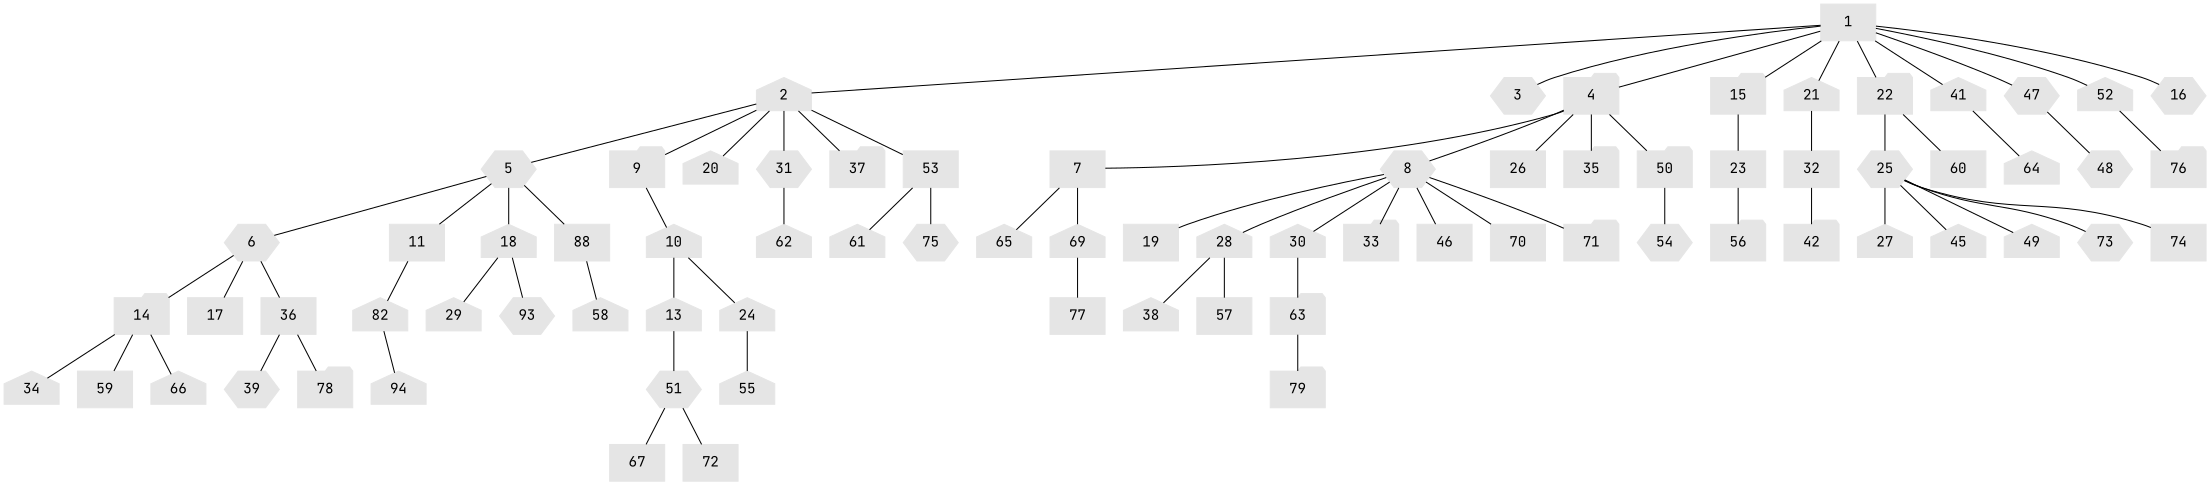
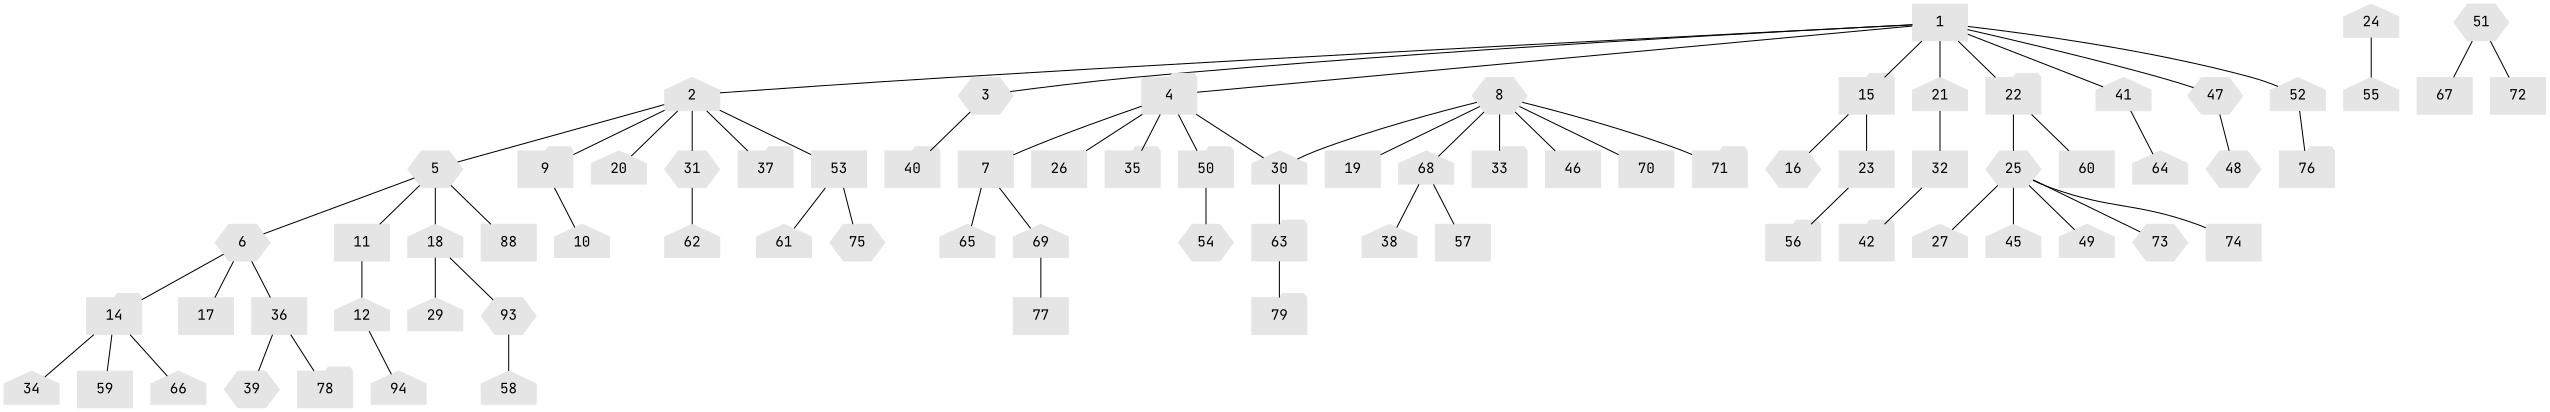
  graph {
    fontname="JetBrains Mono"
    node [color=gray90 fontname="JetBrains Mono" shape=house style=filled]
    edge [fontname="JetBrains Mono"]
    1 [shape=box]
    2
    3 [shape=hexagon]
    4 [shape=folder]
    15 [shape=folder]
    21
    22 [shape=folder]
    41
    47 [shape=hexagon]
    52
    5 [shape=hexagon]
    9 [shape=folder]
    20
    31 [shape=hexagon]
    37 [shape=folder]
    53 [shape=box]
+   40 [shape=folder]
    7 [shape=box]
    8 [shape=hexagon]
    26 [shape=box]
    35 [shape=folder]
    50 [shape=folder]
    16 [shape=hexagon]
    23 [shape=box]
    32 [shape=box]
    25 [shape=hexagon]
    60 [shape=box]
    64
    48 [shape=hexagon]
    76 [shape=folder]
    6 [shape=hexagon]
    11 [shape=box]
    18
    n34 [label=88 shape=box]
    10
    62
    61
    75 [shape=hexagon]
    65
    69
    19 [shape=box]
-   28
+   28 [label=68]
    30
    33 [shape=folder]
    46 [shape=box]
    70 [shape=box]
    71 [shape=folder]
    54 [shape=hexagon]
    14 [shape=folder]
    17 [shape=box]
    36 [shape=box]
-   12 [label=82]
+   12
    29
    n54 [label=93 shape=hexagon]
    34
    59 [shape=box]
    66
    39 [shape=hexagon]
    78 [shape=folder]
    77 [shape=box]
    38
    57 [shape=box]
    63 [shape=folder]
-   13
    24
    51 [shape=hexagon]
    55
    n68 [label=94]
    67 [shape=box]
    72 [shape=box]
    56 [shape=folder]
    58
    42 [shape=folder]
    27
    45
    49
    73 [shape=hexagon]
    74 [shape=box]
    79 [shape=folder]
    1 -- 2
    1 -- 3
    1 -- 4
    1 -- 15
    1 -- 21
    1 -- 22
    1 -- 41
    1 -- 47
    1 -- 52
    2 -- 5
    2 -- 9
    2 -- 20
    2 -- 31
    2 -- 37
    2 -- 53
+   3 -- 40
    4 -- 7
-   4 -- 8
+   4 -- 30
    4 -- 26
    4 -- 35
    4 -- 50
-   1 -- 16
+   15 -- 16
    15 -- 23
    21 -- 32
    22 -- 25
    22 -- 60
    41 -- 64
    47 -- 48
    52 -- 76
    5 -- 6
    5 -- 11
    5 -- 18
    5 -- n34
    9 -- 10
    31 -- 62
    53 -- 61
    53 -- 75
    7 -- 65
    7 -- 69
    8 -- 19
    8 -- 28
    8 -- 30
    8 -- 33
    8 -- 46
    8 -- 70
    8 -- 71
    50 -- 54
    23 -- 56
    32 -- 42
    25 -- 27
    25 -- 45
    25 -- 49
    25 -- 73
    25 -- 74
    6 -- 14
    6 -- 17
    6 -- 36
    11 -- 12
    18 -- 29
    18 -- n54
-   10 -- 13
-   10 -- 24
    69 -- 77
    28 -- 38
    28 -- 57
    30 -- 63
    14 -- 34
    14 -- 59
    14 -- 66
    36 -- 39
    36 -- 78
    12 -- n68
-   n34 -- 58
+   n54 -- 58
    63 -- 79
-   13 -- 51
    24 -- 55
    51 -- 67
    51 -- 72
  }
